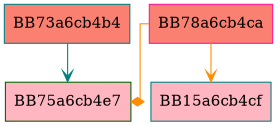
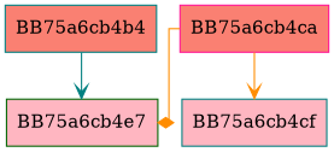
  digraph {
    splines=ortho
    node [color=teal fillcolor=lightpink shape=box style=filled]
    edge [arrowhead=vee color=darkorange]
    BB75a6cb4e7 [color=darkgreen]
-   BB75a6cb4b4 [fillcolor=salmon label=BB73a6cb4b4]
-   BB75a6cb4ca [color=deeppink fillcolor=salmon label=BB78a6cb4ca]
-   BB75a6cb4cf [label=BB15a6cb4cf]
+   BB75a6cb4b4 [fillcolor=salmon]
+   BB75a6cb4ca [color=deeppink fillcolor=salmon]
+   BB75a6cb4cf
    BB75a6cb4b4 -> BB75a6cb4e7 [color=teal]
    BB75a6cb4ca -> BB75a6cb4e7 [arrowhead=diamond]
    BB75a6cb4ca -> BB75a6cb4cf
  }
